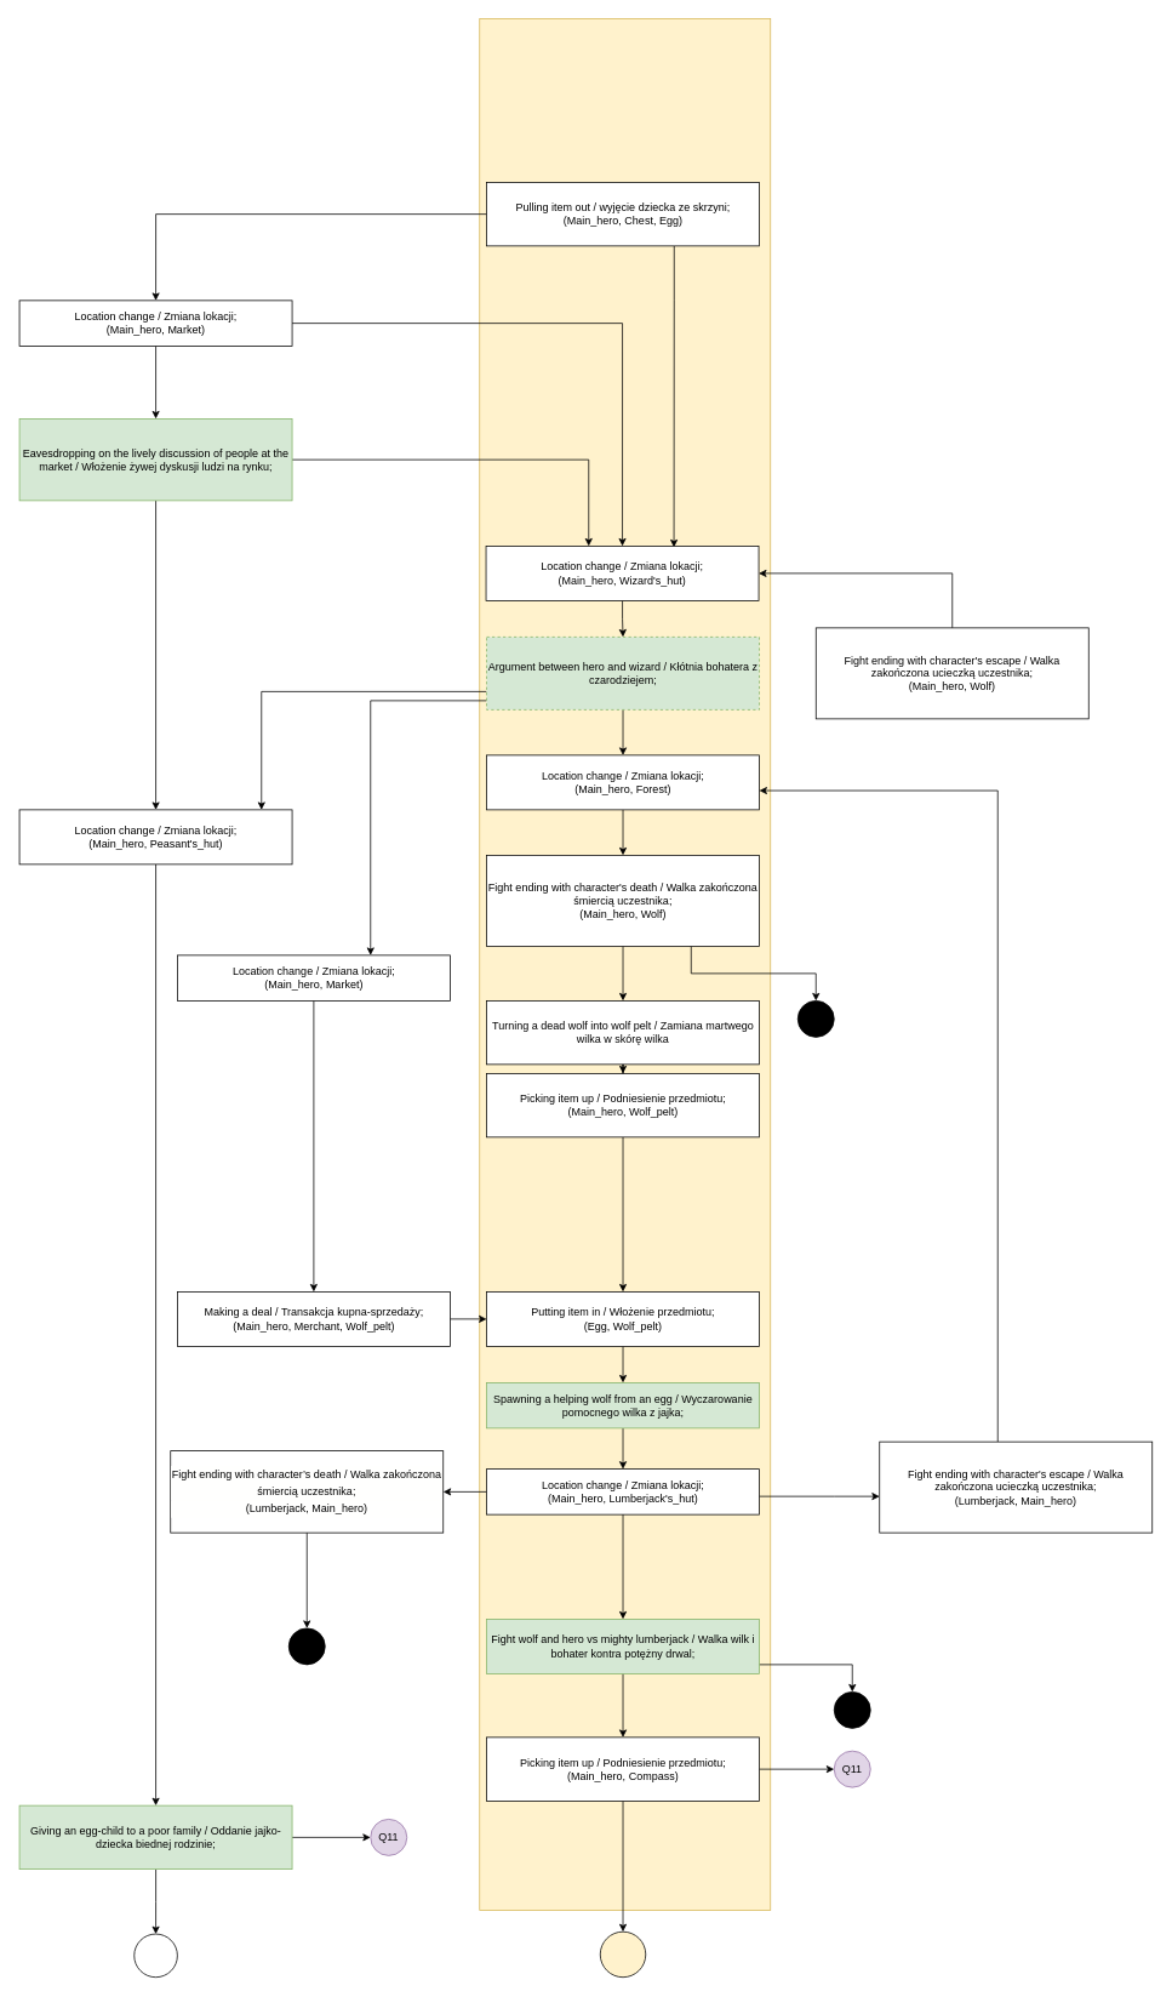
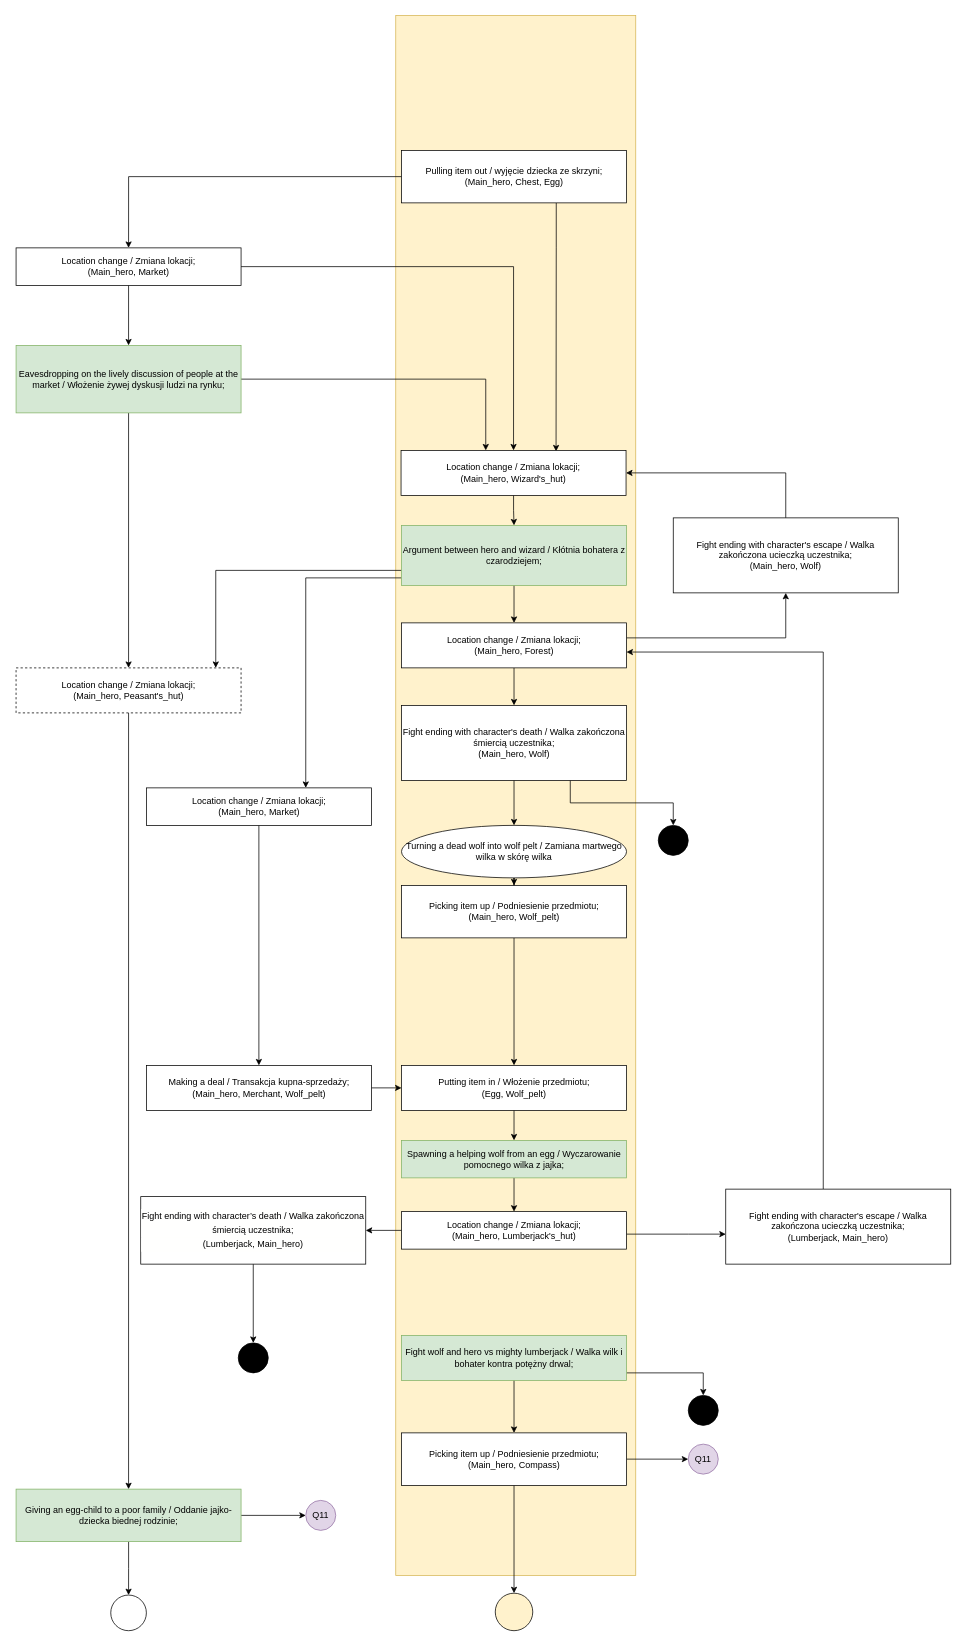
  <mxCell id="0" />
  <mxCell id="1" parent="0" />
  <mxCell id="2" value="" style="rounded=0;whiteSpace=wrap;html=1;strokeColor=#d6b656;fillColor=#fff2cc;" parent="1" vertex="1"><mxGeometry x="527" y="20" width="320" height="2080" as="geometry" /></mxCell>
  <mxCell id="3" style="edgeStyle=orthogonalEdgeStyle;rounded=0;orthogonalLoop=1;jettySize=auto;html=1;entryX=0.5;entryY=0;entryDx=0;entryDy=0;" parent="1" source="5" target="8" edge="1"><mxGeometry relative="1" as="geometry" /></mxCell>
  <mxCell id="4" style="edgeStyle=orthogonalEdgeStyle;rounded=0;orthogonalLoop=1;jettySize=auto;html=1;entryX=0.689;entryY=0.022;entryDx=0;entryDy=0;entryPerimeter=0;" parent="1" source="5" target="13" edge="1"><mxGeometry relative="1" as="geometry"><Array as="points"><mxPoint x="741" y="330" /><mxPoint x="741" y="330" /></Array></mxGeometry></mxCell>
  <mxCell id="5" value="Pulling item out / wyjęcie dziecka ze skrzyni;&lt;br&gt;(Main_hero, Chest, Egg)" style="rounded=0;whiteSpace=wrap;html=1;" parent="1" vertex="1"><mxGeometry x="534.69" y="200" width="300" height="70" as="geometry" /></mxCell>
  <mxCell id="6" style="edgeStyle=orthogonalEdgeStyle;rounded=0;orthogonalLoop=1;jettySize=auto;html=1;entryX=0.5;entryY=0;entryDx=0;entryDy=0;" parent="1" source="8" target="11" edge="1"><mxGeometry relative="1" as="geometry" /></mxCell>
  <mxCell id="7" style="edgeStyle=orthogonalEdgeStyle;rounded=0;orthogonalLoop=1;jettySize=auto;html=1;entryX=0.5;entryY=0;entryDx=0;entryDy=0;" parent="1" source="8" target="13" edge="1"><mxGeometry relative="1" as="geometry" /></mxCell>
  <mxCell id="8" value="Location change / Zmiana lokacji;&lt;br&gt;(Main_hero, Market)" style="rounded=0;whiteSpace=wrap;html=1;" parent="1" vertex="1"><mxGeometry x="20.75" y="330" width="300" height="50" as="geometry" /></mxCell>
  <mxCell id="9" style="edgeStyle=orthogonalEdgeStyle;rounded=0;orthogonalLoop=1;jettySize=auto;html=1;" parent="1" source="11" target="13" edge="1"><mxGeometry relative="1" as="geometry"><Array as="points"><mxPoint x="647" y="505" /></Array></mxGeometry></mxCell>
  <mxCell id="10" style="edgeStyle=orthogonalEdgeStyle;rounded=0;orthogonalLoop=1;jettySize=auto;html=1;" parent="1" source="11" target="51" edge="1"><mxGeometry relative="1" as="geometry" /></mxCell>
  <mxCell id="11" value="Eavesdropping on the lively discussion of people at the market / Włożenie żywej dyskusji ludzi na rynku;" style="rounded=0;whiteSpace=wrap;html=1;fillColor=#d5e8d4;strokeColor=#82b366;" parent="1" vertex="1"><mxGeometry x="20.75" y="460" width="300" height="90" as="geometry" /></mxCell>
  <mxCell id="12" style="edgeStyle=orthogonalEdgeStyle;rounded=0;orthogonalLoop=1;jettySize=auto;html=1;entryX=0.5;entryY=0;entryDx=0;entryDy=0;" parent="1" source="13" target="17" edge="1"><mxGeometry relative="1" as="geometry" /></mxCell>
  <mxCell id="13" value="Location change / Zmiana lokacji;&lt;br&gt;(Main_hero, Wizard's_hut)" style="rounded=0;whiteSpace=wrap;html=1;" parent="1" vertex="1"><mxGeometry x="534.06" y="600" width="300" height="60" as="geometry" /></mxCell>
  <mxCell id="14" style="edgeStyle=orthogonalEdgeStyle;rounded=0;orthogonalLoop=1;jettySize=auto;html=1;" parent="1" source="17" target="51" edge="1"><mxGeometry relative="1" as="geometry"><Array as="points"><mxPoint x="287" y="760" /></Array></mxGeometry></mxCell>
  <mxCell id="15" style="edgeStyle=orthogonalEdgeStyle;rounded=0;orthogonalLoop=1;jettySize=auto;html=1;" parent="1" source="17" target="30" edge="1"><mxGeometry relative="1" as="geometry"><Array as="points"><mxPoint x="407" y="770" /></Array></mxGeometry></mxCell>
  <mxCell id="16" style="edgeStyle=orthogonalEdgeStyle;rounded=0;orthogonalLoop=1;jettySize=auto;html=1;" parent="1" source="17" target="25" edge="1"><mxGeometry relative="1" as="geometry" /></mxCell>
- <mxCell id="17" value="Argument between hero and wizard / Kłótnia bohatera z czarodziejem;" style="rounded=0;whiteSpace=wrap;html=1;fillColor=#d5e8d4;strokeColor=#82b366;dashed=1;" parent="1" vertex="1"><mxGeometry x="534.69" y="700" width="300" height="80" as="geometry" /></mxCell>
+ <mxCell id="17" value="Argument between hero and wizard / Kłótnia bohatera z czarodziejem;" style="rounded=0;whiteSpace=wrap;html=1;fillColor=#d5e8d4;strokeColor=#82b366;" parent="1" vertex="1"><mxGeometry x="534.69" y="700" width="300" height="80" as="geometry" /></mxCell>
  <mxCell id="18" style="edgeStyle=orthogonalEdgeStyle;rounded=0;orthogonalLoop=1;jettySize=auto;html=1;" parent="1" source="20" target="56" edge="1"><mxGeometry relative="1" as="geometry" /></mxCell>
  <mxCell id="19" style="edgeStyle=orthogonalEdgeStyle;rounded=0;orthogonalLoop=1;jettySize=auto;html=1;" parent="1" source="20" target="63" edge="1"><mxGeometry relative="1" as="geometry" /></mxCell>
  <mxCell id="20" value="Giving an egg-child to a poor family / Oddanie jajko-dziecka biednej rodzinie;" style="rounded=0;whiteSpace=wrap;html=1;fillColor=#d5e8d4;strokeColor=#82b366;" parent="1" vertex="1"><mxGeometry x="20.75" y="1985" width="300" height="70" as="geometry" /></mxCell>
  <mxCell id="21" style="edgeStyle=orthogonalEdgeStyle;rounded=0;orthogonalLoop=1;jettySize=auto;html=1;entryX=0;entryY=0.5;entryDx=0;entryDy=0;" parent="1" source="22" target="36" edge="1"><mxGeometry relative="1" as="geometry"><mxPoint x="534.69" y="1355" as="targetPoint" /></mxGeometry></mxCell>
  <mxCell id="22" value="Making a deal / Transakcja kupna-sprzedaży;&lt;br&gt;(Main_hero, Merchant, Wolf_pelt)" style="rounded=0;whiteSpace=wrap;html=1;" parent="1" vertex="1"><mxGeometry x="194.5" y="1420" width="300" height="60" as="geometry" /></mxCell>
  <mxCell id="23" style="edgeStyle=orthogonalEdgeStyle;rounded=0;orthogonalLoop=1;jettySize=auto;html=1;entryX=0.5;entryY=0;entryDx=0;entryDy=0;" parent="1" source="25" target="28" edge="1"><mxGeometry relative="1" as="geometry" /></mxCell>
+ <mxCell id="24" style="edgeStyle=orthogonalEdgeStyle;rounded=0;orthogonalLoop=1;jettySize=auto;html=1;" parent="1" source="25" target="53" edge="1"><mxGeometry relative="1" as="geometry"><Array as="points"><mxPoint x="1047" y="850" /></Array></mxGeometry></mxCell>
  <mxCell id="25" value="Location change / Zmiana lokacji;&lt;br&gt;(Main_hero, Forest)" style="rounded=0;whiteSpace=wrap;html=1;" parent="1" vertex="1"><mxGeometry x="534.69" y="830" width="300" height="60" as="geometry" /></mxCell>
  <mxCell id="26" style="edgeStyle=orthogonalEdgeStyle;rounded=0;orthogonalLoop=1;jettySize=auto;html=1;entryX=0.5;entryY=0;entryDx=0;entryDy=0;" parent="1" source="28" target="32" edge="1"><mxGeometry relative="1" as="geometry" /></mxCell>
  <mxCell id="27" style="edgeStyle=orthogonalEdgeStyle;rounded=0;orthogonalLoop=1;jettySize=auto;html=1;exitX=0.75;exitY=1;exitDx=0;exitDy=0;" parent="1" source="28" target="54" edge="1"><mxGeometry relative="1" as="geometry"><Array as="points" /></mxGeometry></mxCell>
  <mxCell id="28" value="Fight ending with character's death / Walka zakończona śmiercią uczestnika;&lt;br&gt;(Main_hero, Wolf)" style="rounded=0;whiteSpace=wrap;html=1;" parent="1" vertex="1"><mxGeometry x="534.69" y="940" width="300" height="100" as="geometry" /></mxCell>
  <mxCell id="29" style="edgeStyle=orthogonalEdgeStyle;rounded=0;orthogonalLoop=1;jettySize=auto;html=1;" parent="1" source="30" target="22" edge="1"><mxGeometry relative="1" as="geometry" /></mxCell>
  <mxCell id="30" value="Location change / Zmiana lokacji;&lt;br&gt;(Main_hero, Market)" style="rounded=0;whiteSpace=wrap;html=1;" parent="1" vertex="1"><mxGeometry x="194.5" y="1050" width="300" height="50" as="geometry" /></mxCell>
  <mxCell id="31" style="edgeStyle=orthogonalEdgeStyle;rounded=0;orthogonalLoop=1;jettySize=auto;html=1;entryX=0.5;entryY=0;entryDx=0;entryDy=0;" parent="1" source="32" target="34" edge="1"><mxGeometry relative="1" as="geometry" /></mxCell>
- <mxCell id="32" value="Turning a dead wolf into wolf pelt / Zamiana martwego wilka w skórę wilka" style="rounded=0;whiteSpace=wrap;html=1;" parent="1" vertex="1"><mxGeometry x="534.69" y="1100" width="300" height="70" as="geometry" /></mxCell>
+ <mxCell id="32" value="Turning a dead wolf into wolf pelt / Zamiana martwego wilka w skórę wilka" style="ellipse;whiteSpace=wrap;html=1;" parent="1" vertex="1"><mxGeometry x="534.69" y="1100" width="300" height="70" as="geometry" /></mxCell>
  <mxCell id="33" style="edgeStyle=orthogonalEdgeStyle;rounded=0;orthogonalLoop=1;jettySize=auto;html=1;entryX=0.5;entryY=0;entryDx=0;entryDy=0;" parent="1" source="34" target="36" edge="1"><mxGeometry relative="1" as="geometry"><Array as="points" /><mxPoint x="684.69" y="1330" as="targetPoint" /></mxGeometry></mxCell>
  <mxCell id="34" value="Picking item up / Podniesienie przedmiotu;&lt;br&gt;(Main_hero, Wolf_pelt)" style="rounded=0;whiteSpace=wrap;html=1;" parent="1" vertex="1"><mxGeometry x="534.69" y="1180" width="300" height="70" as="geometry" /></mxCell>
  <mxCell id="35" style="edgeStyle=orthogonalEdgeStyle;rounded=0;orthogonalLoop=1;jettySize=auto;html=1;" parent="1" source="36" target="47" edge="1"><mxGeometry relative="1" as="geometry" /></mxCell>
  <mxCell id="36" value="Putting item in / Włożenie przedmiotu;&lt;br&gt;(Egg, Wolf_pelt)" style="rounded=0;whiteSpace=wrap;html=1;" parent="1" vertex="1"><mxGeometry x="534.69" y="1420" width="300" height="60" as="geometry" /></mxCell>
  <mxCell id="37" style="edgeStyle=orthogonalEdgeStyle;rounded=0;orthogonalLoop=1;jettySize=auto;html=1;fontFamily=Helvetica;fontSize=12;" parent="1" source="39" target="58" edge="1"><mxGeometry relative="1" as="geometry" /></mxCell>
  <mxCell id="38" style="edgeStyle=orthogonalEdgeStyle;rounded=0;orthogonalLoop=1;jettySize=auto;html=1;fontFamily=Helvetica;fontSize=12;" parent="1" source="39" target="61" edge="1"><mxGeometry relative="1" as="geometry"><Array as="points"><mxPoint x="917" y="1645" /><mxPoint x="917" y="1645" /></Array></mxGeometry></mxCell>
  <mxCell id="39" value="Location change / Zmiana lokacji;&lt;br&gt;(Main_hero, Lumberjack's_hut)" style="rounded=0;whiteSpace=wrap;html=1;" parent="1" vertex="1"><mxGeometry x="534.69" y="1615" width="300" height="50" as="geometry" /></mxCell>
  <mxCell id="40" style="edgeStyle=orthogonalEdgeStyle;rounded=0;orthogonalLoop=1;jettySize=auto;html=1;entryX=0.5;entryY=0;entryDx=0;entryDy=0;" parent="1" source="42" target="45" edge="1"><mxGeometry relative="1" as="geometry" /></mxCell>
  <mxCell id="41" style="edgeStyle=orthogonalEdgeStyle;rounded=0;orthogonalLoop=1;jettySize=auto;html=1;" parent="1" source="42" target="55" edge="1"><mxGeometry relative="1" as="geometry"><Array as="points"><mxPoint x="796" y="1830" /><mxPoint x="796" y="1830" /></Array></mxGeometry></mxCell>
  <mxCell id="42" value="Fight wolf and hero vs mighty lumberjack / Walka wilk i bohater kontra potężny drwal;" style="rounded=0;whiteSpace=wrap;html=1;fillColor=#d5e8d4;strokeColor=#82b366;" parent="1" vertex="1"><mxGeometry x="534.69" y="1780" width="300" height="60" as="geometry" /></mxCell>
  <mxCell id="43" style="edgeStyle=orthogonalEdgeStyle;rounded=0;orthogonalLoop=1;jettySize=auto;html=1;entryX=0.5;entryY=0;entryDx=0;entryDy=0;" parent="1" source="45" target="49" edge="1"><mxGeometry relative="1" as="geometry" /></mxCell>
  <mxCell id="44" style="edgeStyle=orthogonalEdgeStyle;rounded=0;orthogonalLoop=1;jettySize=auto;html=1;entryX=0;entryY=0.5;entryDx=0;entryDy=0;" parent="1" source="45" target="62" edge="1"><mxGeometry relative="1" as="geometry" /></mxCell>
  <mxCell id="45" value="Picking item up / Podniesienie przedmiotu;&lt;br&gt;(Main_hero, Compass)" style="rounded=0;whiteSpace=wrap;html=1;" parent="1" vertex="1"><mxGeometry x="534.69" y="1910" width="300" height="70" as="geometry" /></mxCell>
  <mxCell id="46" style="edgeStyle=orthogonalEdgeStyle;rounded=0;orthogonalLoop=1;jettySize=auto;html=1;entryX=0.5;entryY=0;entryDx=0;entryDy=0;" parent="1" source="47" target="39" edge="1"><mxGeometry relative="1" as="geometry" /></mxCell>
  <mxCell id="47" value="Spawning a helping wolf from an egg / Wyczarowanie pomocnego wilka z jajka;" style="rounded=0;whiteSpace=wrap;html=1;fillColor=#d5e8d4;strokeColor=#82b366;" parent="1" vertex="1"><mxGeometry x="534.69" y="1520" width="300" height="50" as="geometry" /></mxCell>
- <mxCell id="48" style="edgeStyle=orthogonalEdgeStyle;rounded=0;orthogonalLoop=1;jettySize=auto;html=1;exitX=0.5;exitY=1;exitDx=0;exitDy=0;" parent="1" source="39" target="42" edge="1"><mxGeometry relative="1" as="geometry"><mxPoint x="689" y="1730" as="targetPoint" /><mxPoint x="675.4" y="1720" as="sourcePoint" /></mxGeometry></mxCell>
  <mxCell id="49" value="" style="ellipse;whiteSpace=wrap;html=1;aspect=fixed;fillColor=#fff2cc;strokeColor=#000000;" parent="1" vertex="1"><mxGeometry x="659.69" y="2123.75" width="50" height="50" as="geometry" /></mxCell>
  <mxCell id="50" style="edgeStyle=orthogonalEdgeStyle;rounded=0;orthogonalLoop=1;jettySize=auto;html=1;entryX=0.5;entryY=0;entryDx=0;entryDy=0;" parent="1" source="51" target="20" edge="1"><mxGeometry relative="1" as="geometry" /></mxCell>
- <mxCell id="51" value="Location change / Zmiana lokacji;&lt;br&gt;(Main_hero, Peasant's_hut)" style="rounded=0;whiteSpace=wrap;html=1;strokeColor=#000000;" parent="1" vertex="1"><mxGeometry x="20.75" y="890" width="300" height="60" as="geometry" /></mxCell>
+ <mxCell id="51" value="Location change / Zmiana lokacji;&lt;br&gt;(Main_hero, Peasant's_hut)" style="rounded=0;whiteSpace=wrap;html=1;strokeColor=#000000;dashed=1;" parent="1" vertex="1"><mxGeometry x="20.75" y="890" width="300" height="60" as="geometry" /></mxCell>
  <mxCell id="52" style="edgeStyle=orthogonalEdgeStyle;rounded=0;orthogonalLoop=1;jettySize=auto;html=1;entryX=1;entryY=0.5;entryDx=0;entryDy=0;exitX=0.5;exitY=0;exitDx=0;exitDy=0;" parent="1" source="53" target="13" edge="1"><mxGeometry relative="1" as="geometry"><mxPoint x="1012" y="700" as="targetPoint" /><Array as="points"><mxPoint x="1047" y="630" /></Array></mxGeometry></mxCell>
  <mxCell id="53" value="Fight ending with character's escape / Walka zakończona ucieczką uczestnika;&lt;br&gt;(Main_hero, Wolf)" style="rounded=0;whiteSpace=wrap;html=1;strokeColor=#000000;" parent="1" vertex="1"><mxGeometry x="897" y="690" width="300" height="100" as="geometry" /></mxCell>
  <mxCell id="54" value="" style="ellipse;whiteSpace=wrap;html=1;aspect=fixed;fillColor=#000000;" parent="1" vertex="1"><mxGeometry x="877" y="1100" width="40" height="40" as="geometry" /></mxCell>
  <mxCell id="55" value="" style="ellipse;whiteSpace=wrap;html=1;aspect=fixed;strokeColor=#000000;fillColor=#000000;" parent="1" vertex="1"><mxGeometry x="917" y="1860" width="40" height="40" as="geometry" /></mxCell>
  <mxCell id="56" value="" style="ellipse;whiteSpace=wrap;html=1;aspect=fixed;" parent="1" vertex="1"><mxGeometry x="147" y="2126.25" width="47.5" height="47.5" as="geometry" /></mxCell>
  <mxCell id="57" style="edgeStyle=orthogonalEdgeStyle;rounded=0;orthogonalLoop=1;jettySize=auto;html=1;fontFamily=Helvetica;fontSize=12;" parent="1" source="58" target="59" edge="1"><mxGeometry relative="1" as="geometry" /></mxCell>
  <mxCell id="58" value="&lt;div style=&quot;background-color: rgb(255, 255, 254); line-height: 19px;&quot;&gt;&lt;font style=&quot;font-size: 12px;&quot;&gt;Fight ending with character’s death / Walka zakończona śmiercią uczestnika;&lt;/font&gt;&lt;/div&gt;&lt;div style=&quot;background-color: rgb(255, 255, 254); line-height: 19px;&quot;&gt;&lt;font style=&quot;font-size: 12px;&quot;&gt;(Lumberjack, Main_hero)&lt;/font&gt;&lt;/div&gt;" style="rounded=0;whiteSpace=wrap;html=1;strokeColor=#000000;fillColor=#FFFFFF;" parent="1" vertex="1"><mxGeometry x="187" y="1595" width="300" height="90" as="geometry" /></mxCell>
  <mxCell id="59" value="" style="ellipse;whiteSpace=wrap;html=1;aspect=fixed;strokeColor=#000000;fillColor=#000000;" parent="1" vertex="1"><mxGeometry x="317" y="1790" width="40" height="40" as="geometry" /></mxCell>
  <mxCell id="60" style="edgeStyle=orthogonalEdgeStyle;rounded=0;orthogonalLoop=1;jettySize=auto;html=1;entryX=1;entryY=0.648;entryDx=0;entryDy=0;entryPerimeter=0;" parent="1" source="61" target="25" edge="1"><mxGeometry relative="1" as="geometry"><Array as="points"><mxPoint x="1097" y="869" /></Array></mxGeometry></mxCell>
  <mxCell id="61" value="Fight ending with character's escape / Walka zakończona ucieczką uczestnika;&lt;br&gt;(Lumberjack, Main_hero)" style="rounded=0;whiteSpace=wrap;html=1;strokeColor=#000000;" parent="1" vertex="1"><mxGeometry x="967" y="1585" width="300" height="100" as="geometry" /></mxCell>
  <mxCell id="62" value="Q11" style="ellipse;whiteSpace=wrap;html=1;aspect=fixed;strokeColor=#9673a6;fillColor=#e1d5e7;" parent="1" vertex="1"><mxGeometry x="917" y="1925" width="40" height="40" as="geometry" /></mxCell>
  <mxCell id="63" value="Q11" style="ellipse;whiteSpace=wrap;html=1;aspect=fixed;strokeColor=#9673a6;fillColor=#e1d5e7;" parent="1" vertex="1"><mxGeometry x="407" y="2000" width="40" height="40" as="geometry" /></mxCell>
